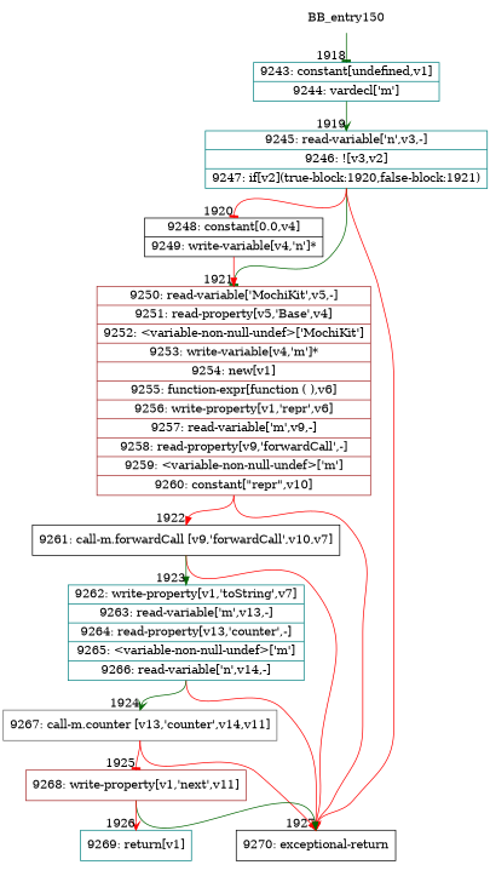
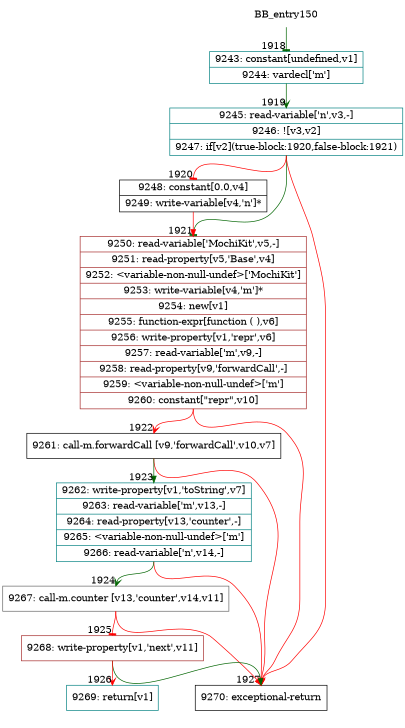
  digraph {
    rankdir=TD
    node [color=teal shape=record]
    edge [arrowhead=vee color=red headport=n tailport=s]
    n1 [label=BB_entry150 shape=none]
    n2 [label="{9243: constant[undefined,v1]|9244: vardecl['m']}"]
    n3 [label="{9245: read-variable['n',v3,-]|9246: ![v3,v2]|9247: if[v2](true-block:1920,false-block:1921)}"]
    n4 [color=black label="{9248: constant[0.0,v4]|9249: write-variable[v4,'n']*}"]
    n5 [color=brown label="{9250: read-variable['MochiKit',v5,-]|9251: read-property[v5,'Base',v4]|9252: \<variable-non-null-undef\>['MochiKit']|9253: write-variable[v4,'m']*|9254: new[v1]|9255: function-expr[function ( ),v6]|9256: write-property[v1,'repr',v6]|9257: read-variable['m',v9,-]|9258: read-property[v9,'forwardCall',-]|9259: \<variable-non-null-undef\>['m']|9260: constant[\"repr\",v10]}"]
    n6 [color=black label="{9270: exceptional-return}"]
    n7 [color=black label="{9261: call-m.forwardCall [v9,'forwardCall',v10,v7]}"]
    n8 [label="{9262: write-property[v1,'toString',v7]|9263: read-variable['m',v13,-]|9264: read-property[v13,'counter',-]|9265: \<variable-non-null-undef\>['m']|9266: read-variable['n',v14,-]}"]
    n9 [color=gray40 label="{9267: call-m.counter [v13,'counter',v14,v11]}"]
    n10 [color=brown label="{9268: write-property[v1,'next',v11]}"]
    n11 [label="{9269: return[v1]}"]
    n1 -> n2 [arrowhead=tee color=darkgreen headlabel="    1918"]
    n2 -> n3 [color=darkgreen headlabel="      1919"]
    n3 -> n4 [arrowhead=tee headlabel="      1920"]
    n3 -> n5 [arrowhead=tee color=darkgreen headlabel="      1921"]
    n3 -> n6 [arrowhead=normal headlabel="      1927"]
    n4 -> n5 [arrowhead=normal]
    n5 -> n6 [arrowhead=normal]
-   n5 -> n7 [arrowhead=normal headlabel="      1922"]
+   n5 -> n7 [headlabel="      1922"]
    n7 -> n6
    n7 -> n8 [arrowhead=normal color=darkgreen headlabel="      1923"]
    n8 -> n6
    n8 -> n9 [color=darkgreen headlabel="      1924"]
    n9 -> n6 [arrowhead=normal]
    n9 -> n10 [arrowhead=tee headlabel="      1925"]
    n10 -> n6 [arrowhead=normal color=darkgreen]
    n10 -> n11 [headlabel="      1926"]
  }
